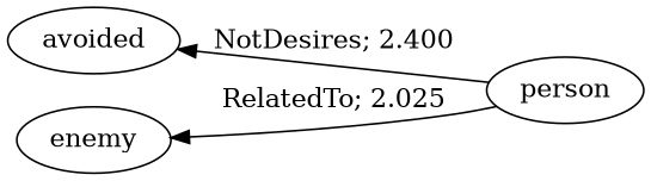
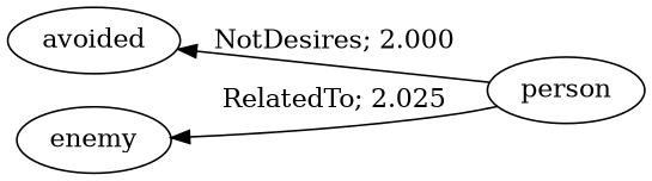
  digraph {
    rankdir=LR
    edge [dir=back]
    n1 [label=avoided]
    n2 [label=person]
    n3 [label=enemy]
-   n1 -> n2 [label="NotDesires; 2.400" weight=2.000]
+   n1 -> n2 [label="NotDesires; 2.000" weight=2.000]
    n3 -> n2 [label="RelatedTo; 2.025" weight=2.025]
  }
